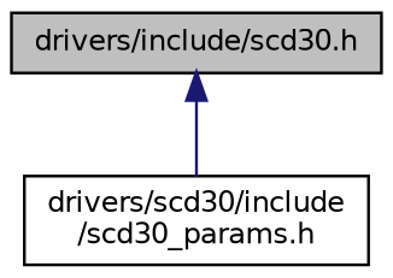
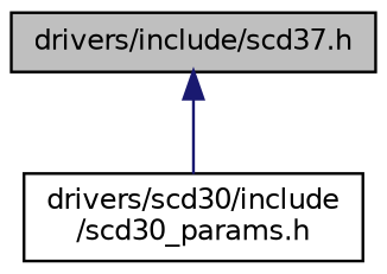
  digraph {
    node [color=black fontname=Helvetica fontsize=10 shape=record style=filled]
-   n1 [fillcolor=grey75 fontcolor=black height=0.2 label="drivers/include/scd30.h" width=0.4]
+   n1 [fillcolor=grey75 fontcolor=black height=0.2 label="drivers/include/scd37.h" width=0.4]
    n2 [fillcolor=white height=0.2 label="drivers/scd30/include\l/scd30_params.h" width=0.4]
    n1 -> n2 [color=midnightblue dir=back fontname=Helvetica fontsize=10 labelfontname=Helvetica labelfontsize=10 style=solid]
  }
